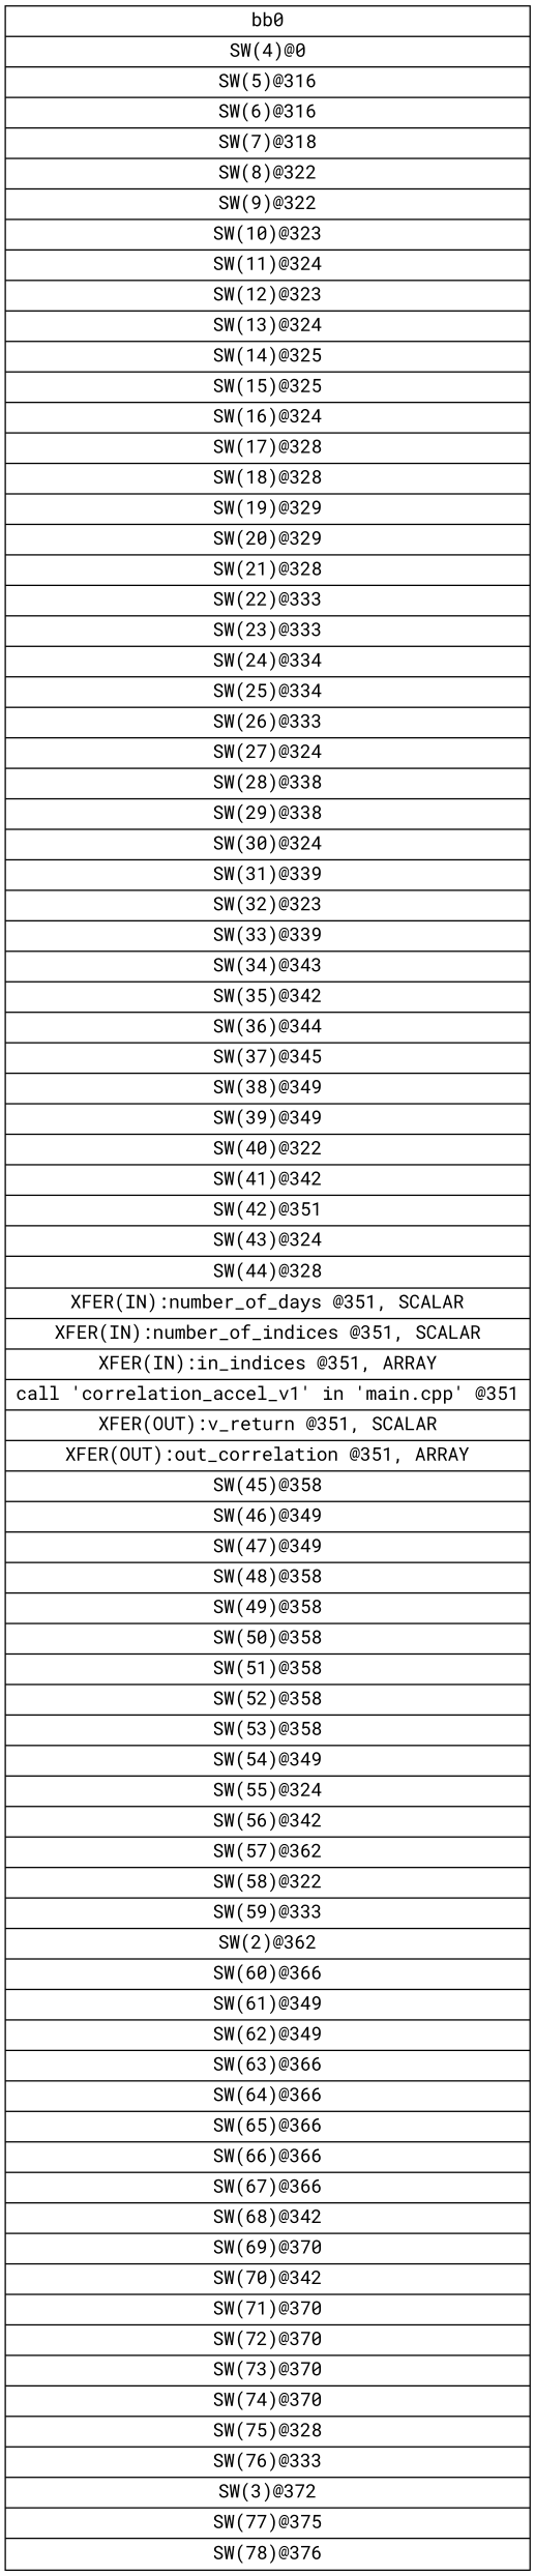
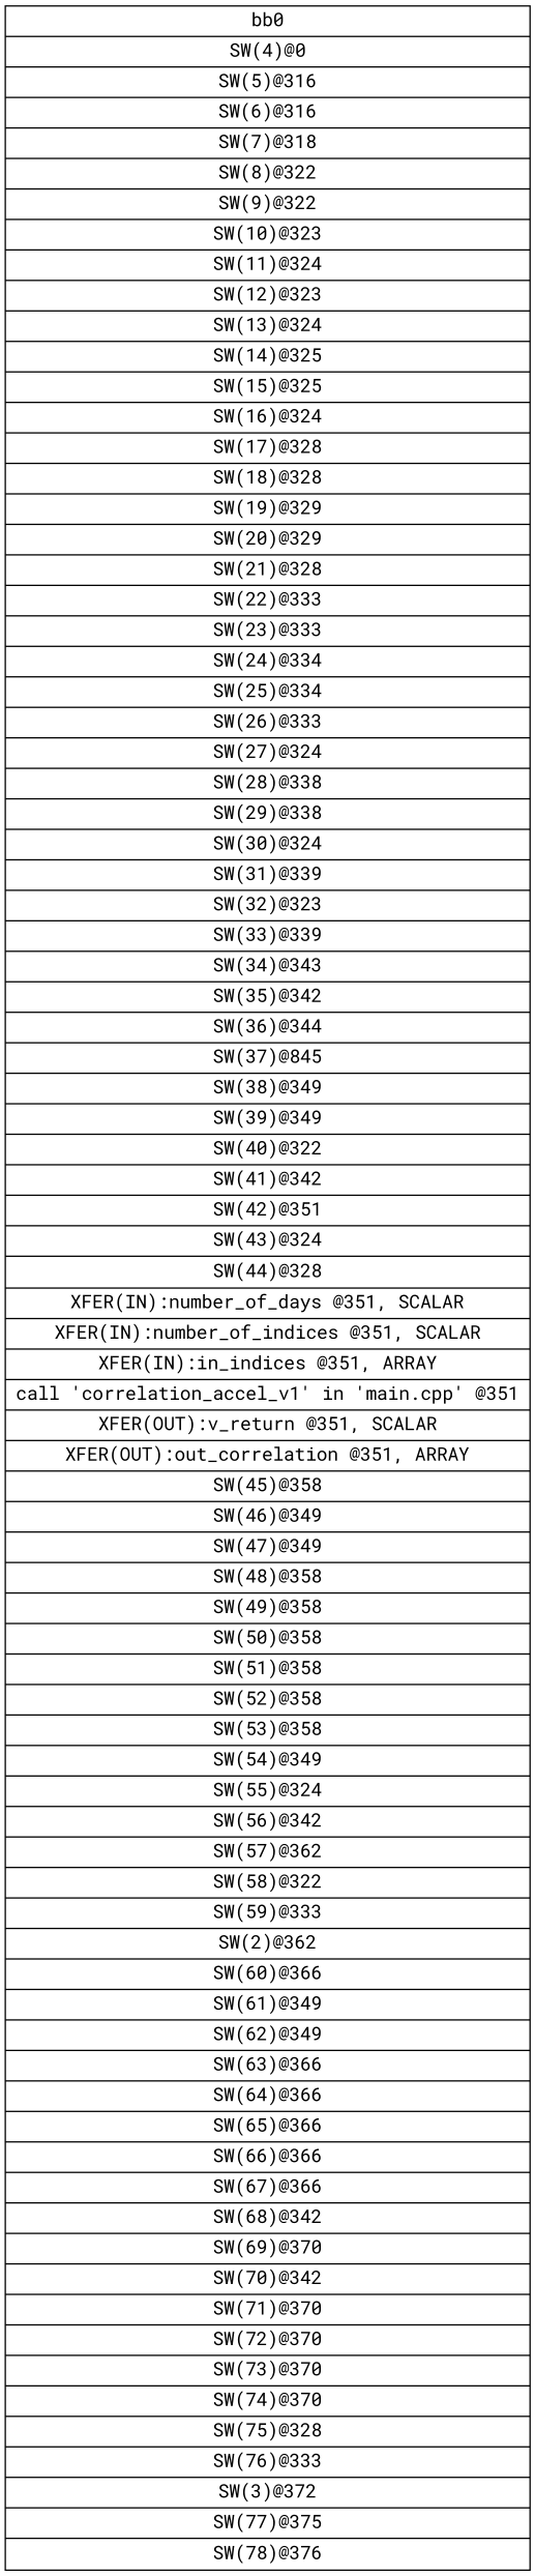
  digraph {
    fontname="Roboto Mono"
-   n1 [label="{bb0|<x0x2e4ef50>SW(4)@0\n|<x0x2e4f090>SW(5)@316\n|<x0x2e4f360>SW(6)@316\n|<x0x2e4f5a0>SW(7)@318\n|<x0x2e4f7b0>SW(8)@322\n|<x0x2e4f9e0>SW(9)@322\n|<x0x2e4fc10>SW(10)@323\n|<x0x2e4b920>SW(11)@324\n|<x0x2e4bb20>SW(12)@323\n|<x0x2e4bd50>SW(13)@324\n|<x0x2e4bf80>SW(14)@325\n|<x0x2e4c1d0>SW(15)@325\n|<x0x2e4c3e0>SW(16)@324\n|<x0x2e4c620>SW(17)@328\n|<x0x2e4c850>SW(18)@328\n|<x0x2e4ca80>SW(19)@329\n|<x0x2e4ccd0>SW(20)@329\n|<x0x2e4cee0>SW(21)@328\n|<x0x2e4d120>SW(22)@333\n|<x0x2e4d350>SW(23)@333\n|<x0x2e4d580>SW(24)@334\n|<x0x2e4d7d0>SW(25)@334\n|<x0x2e51260>SW(26)@333\n|<x0x2e514a0>SW(27)@324\n|<x0x2e516d0>SW(28)@338\n|<x0x2e518e0>SW(29)@338\n|<x0x2e51b00>SW(30)@324\n|<x0x2e51d30>SW(31)@339\n|<x0x2e51f40>SW(32)@323\n|<x0x2e52170>SW(33)@339\n|<x0x2e523a0>SW(34)@343\n|<x0x2e525f0>SW(35)@342\n|<x0x2e52840>SW(36)@344\n|<x0x2e52ab0>SW(37)@345\n|<x0x2e52d00>SW(38)@349\n|<x0x2e52f20>SW(39)@349\n|<x0x2e53300>SW(40)@322\n|<x0x2e534c0>SW(41)@342\n|<x0x2e53710>SW(42)@351\n|<x0x2e53930>SW(43)@324\n|<x0x2e53b60>SW(44)@328\n|<x0x2e587b0>XFER(IN):number_of_days @351, SCALAR\n|<x0x2e58890>XFER(IN):number_of_indices @351, SCALAR\n|<x0x2e58970>XFER(IN):in_indices @351, ARRAY\n|<x0x2e481f0>call 'correlation_accel_v1' in 'main.cpp' @351\n|<x0x2e59720>XFER(OUT):v_return @351, SCALAR\n|<x0x2e59610>XFER(OUT):out_correlation @351, ARRAY\n|<x0x2e53db0>SW(45)@358\n|<x0x2e53fd0>SW(46)@349\n|<x0x2e54210>SW(47)@349\n|<x0x2e54440>SW(48)@358\n|<x0x2e54650>SW(49)@358\n|<x0x2e54860>SW(50)@358\n|<x0x2e54a70>SW(51)@358\n|<x0x2e54c80>SW(52)@358\n|<x0x2e54ee0>SW(53)@358\n|<x0x2e55100>SW(54)@349\n|<x0x2e55400>SW(55)@324\n|<x0x2e55570>SW(56)@342\n|<x0x2e557c0>SW(57)@362\n|<x0x2e559e0>SW(58)@322\n|<x0x2e55c10>SW(59)@333\n|<x0x2e4b800>SW(2)@362\n|<x0x2e55e60>SW(60)@366\n|<x0x2e56080>SW(61)@349\n|<x0x2e562c0>SW(62)@349\n|<x0x2e564f0>SW(63)@366\n|<x0x2e56700>SW(64)@366\n|<x0x2e56910>SW(65)@366\n|<x0x2e56b20>SW(66)@366\n|<x0x2e56d30>SW(67)@366\n|<x0x2e56f90>SW(68)@342\n|<x0x2e571e0>SW(69)@370\n|<x0x2e57400>SW(70)@342\n|<x0x2e57640>SW(71)@370\n|<x0x2e57850>SW(72)@370\n|<x0x2e57a60>SW(73)@370\n|<x0x2e57c70>SW(74)@370\n|<x0x2e57eb0>SW(75)@328\n|<x0x2e580e0>SW(76)@333\n|<x0x2e4b6f0>SW(3)@372\n|<x0x2e58330>SW(77)@375\n|<x0x2e58540>SW(78)@376\n}" shape=record fontname="Roboto Mono"]
+   n1 [label="{bb0|<x0x2e4ef50>SW(4)@0\n|<x0x2e4f090>SW(5)@316\n|<x0x2e4f360>SW(6)@316\n|<x0x2e4f5a0>SW(7)@318\n|<x0x2e4f7b0>SW(8)@322\n|<x0x2e4f9e0>SW(9)@322\n|<x0x2e4fc10>SW(10)@323\n|<x0x2e4b920>SW(11)@324\n|<x0x2e4bb20>SW(12)@323\n|<x0x2e4bd50>SW(13)@324\n|<x0x2e4bf80>SW(14)@325\n|<x0x2e4c1d0>SW(15)@325\n|<x0x2e4c3e0>SW(16)@324\n|<x0x2e4c620>SW(17)@328\n|<x0x2e4c850>SW(18)@328\n|<x0x2e4ca80>SW(19)@329\n|<x0x2e4ccd0>SW(20)@329\n|<x0x2e4cee0>SW(21)@328\n|<x0x2e4d120>SW(22)@333\n|<x0x2e4d350>SW(23)@333\n|<x0x2e4d580>SW(24)@334\n|<x0x2e4d7d0>SW(25)@334\n|<x0x2e51260>SW(26)@333\n|<x0x2e514a0>SW(27)@324\n|<x0x2e516d0>SW(28)@338\n|<x0x2e518e0>SW(29)@338\n|<x0x2e51b00>SW(30)@324\n|<x0x2e51d30>SW(31)@339\n|<x0x2e51f40>SW(32)@323\n|<x0x2e52170>SW(33)@339\n|<x0x2e523a0>SW(34)@343\n|<x0x2e525f0>SW(35)@342\n|<x0x2e52840>SW(36)@344\n|<x0x2e52ab0>SW(37)@845\n|<x0x2e52d00>SW(38)@349\n|<x0x2e52f20>SW(39)@349\n|<x0x2e53300>SW(40)@322\n|<x0x2e534c0>SW(41)@342\n|<x0x2e53710>SW(42)@351\n|<x0x2e53930>SW(43)@324\n|<x0x2e53b60>SW(44)@328\n|<x0x2e587b0>XFER(IN):number_of_days @351, SCALAR\n|<x0x2e58890>XFER(IN):number_of_indices @351, SCALAR\n|<x0x2e58970>XFER(IN):in_indices @351, ARRAY\n|<x0x2e481f0>call 'correlation_accel_v1' in 'main.cpp' @351\n|<x0x2e59720>XFER(OUT):v_return @351, SCALAR\n|<x0x2e59610>XFER(OUT):out_correlation @351, ARRAY\n|<x0x2e53db0>SW(45)@358\n|<x0x2e53fd0>SW(46)@349\n|<x0x2e54210>SW(47)@349\n|<x0x2e54440>SW(48)@358\n|<x0x2e54650>SW(49)@358\n|<x0x2e54860>SW(50)@358\n|<x0x2e54a70>SW(51)@358\n|<x0x2e54c80>SW(52)@358\n|<x0x2e54ee0>SW(53)@358\n|<x0x2e55100>SW(54)@349\n|<x0x2e55400>SW(55)@324\n|<x0x2e55570>SW(56)@342\n|<x0x2e557c0>SW(57)@362\n|<x0x2e559e0>SW(58)@322\n|<x0x2e55c10>SW(59)@333\n|<x0x2e4b800>SW(2)@362\n|<x0x2e55e60>SW(60)@366\n|<x0x2e56080>SW(61)@349\n|<x0x2e562c0>SW(62)@349\n|<x0x2e564f0>SW(63)@366\n|<x0x2e56700>SW(64)@366\n|<x0x2e56910>SW(65)@366\n|<x0x2e56b20>SW(66)@366\n|<x0x2e56d30>SW(67)@366\n|<x0x2e56f90>SW(68)@342\n|<x0x2e571e0>SW(69)@370\n|<x0x2e57400>SW(70)@342\n|<x0x2e57640>SW(71)@370\n|<x0x2e57850>SW(72)@370\n|<x0x2e57a60>SW(73)@370\n|<x0x2e57c70>SW(74)@370\n|<x0x2e57eb0>SW(75)@328\n|<x0x2e580e0>SW(76)@333\n|<x0x2e4b6f0>SW(3)@372\n|<x0x2e58330>SW(77)@375\n|<x0x2e58540>SW(78)@376\n}" shape=record fontname="Roboto Mono"]
  }
